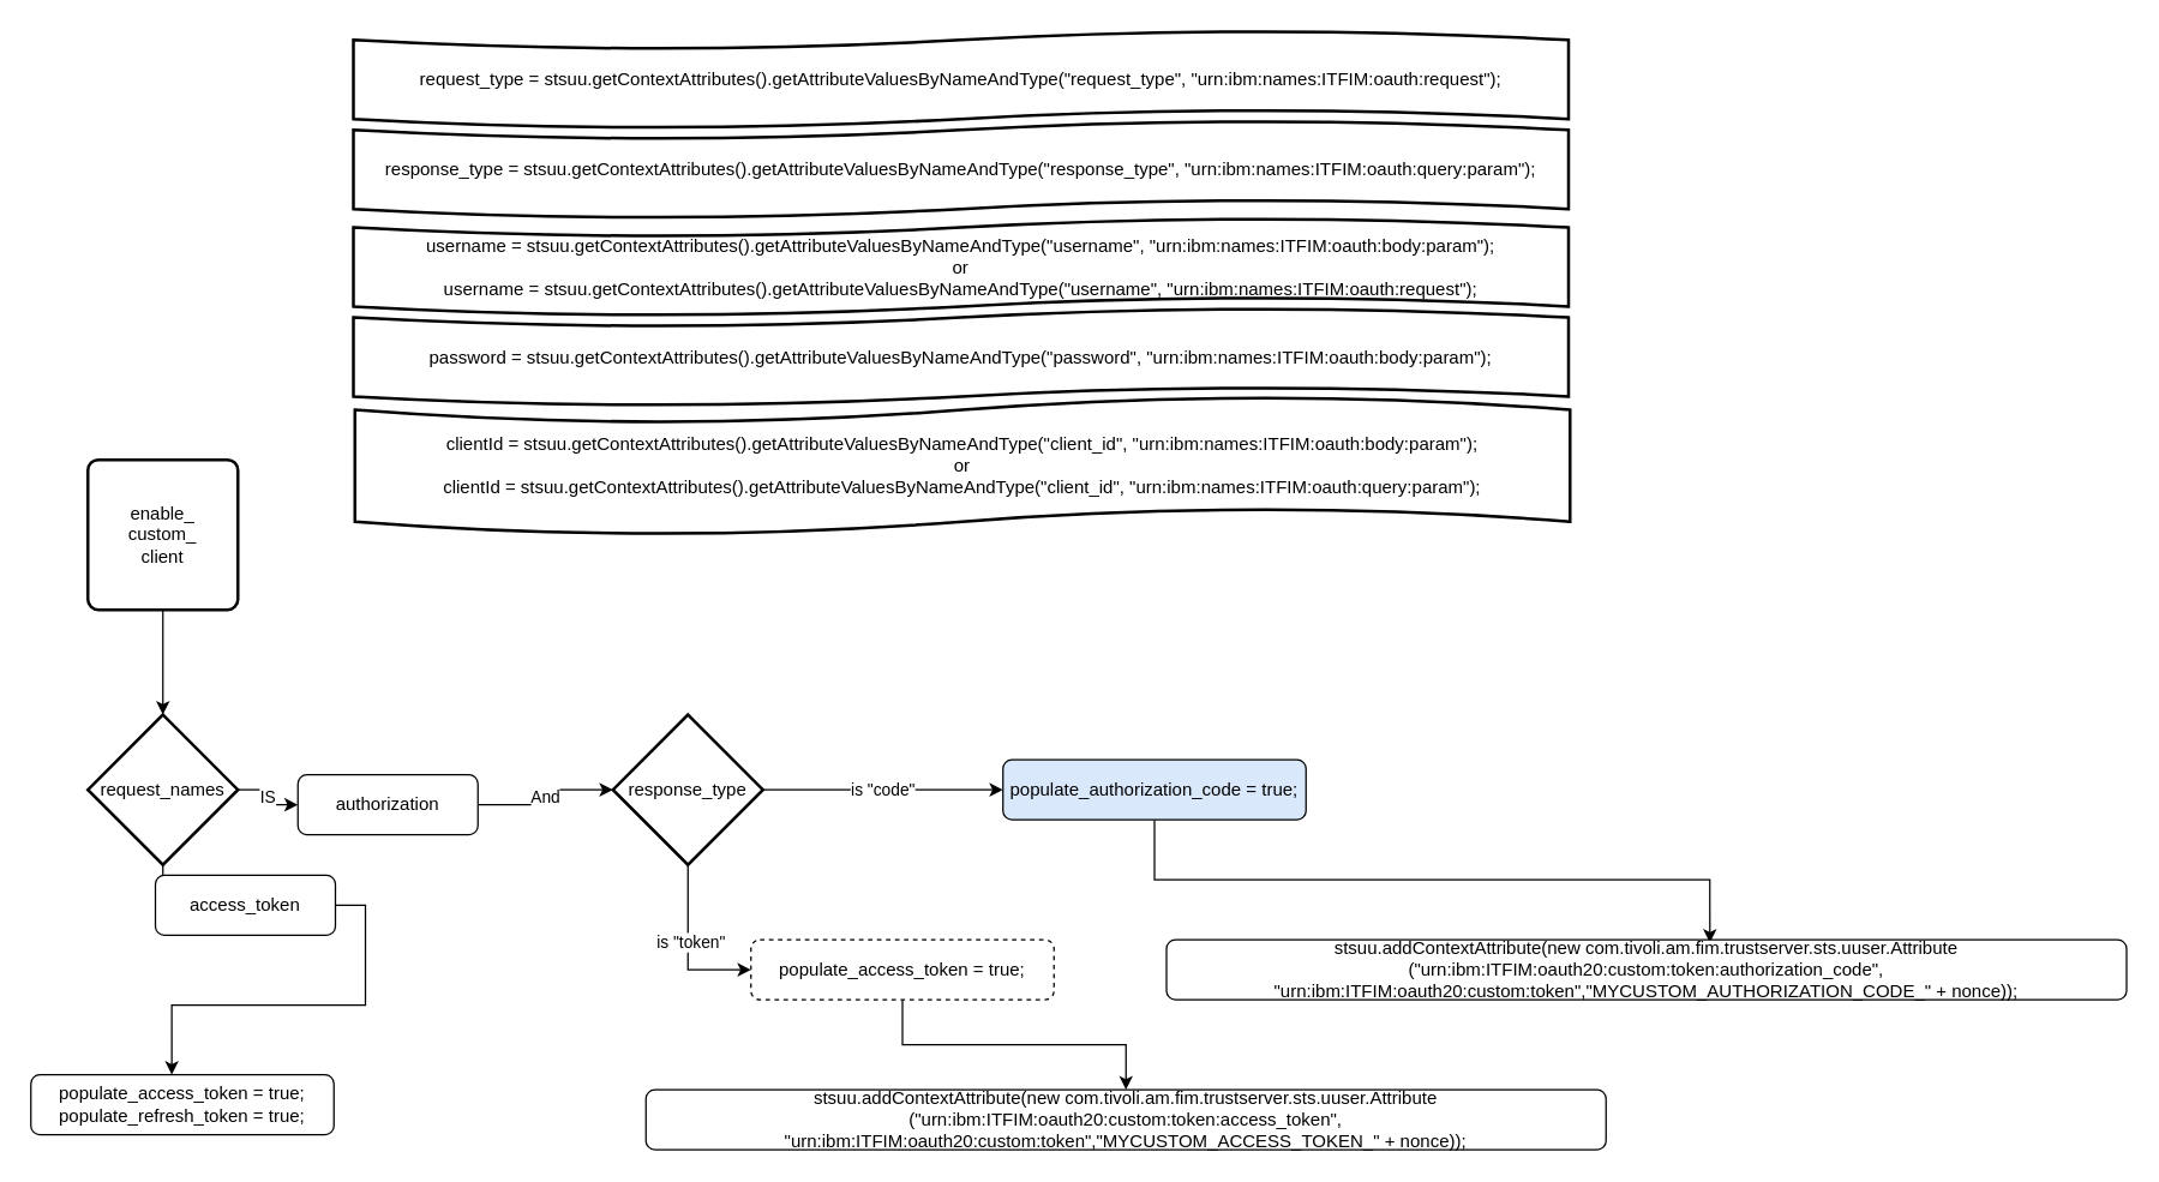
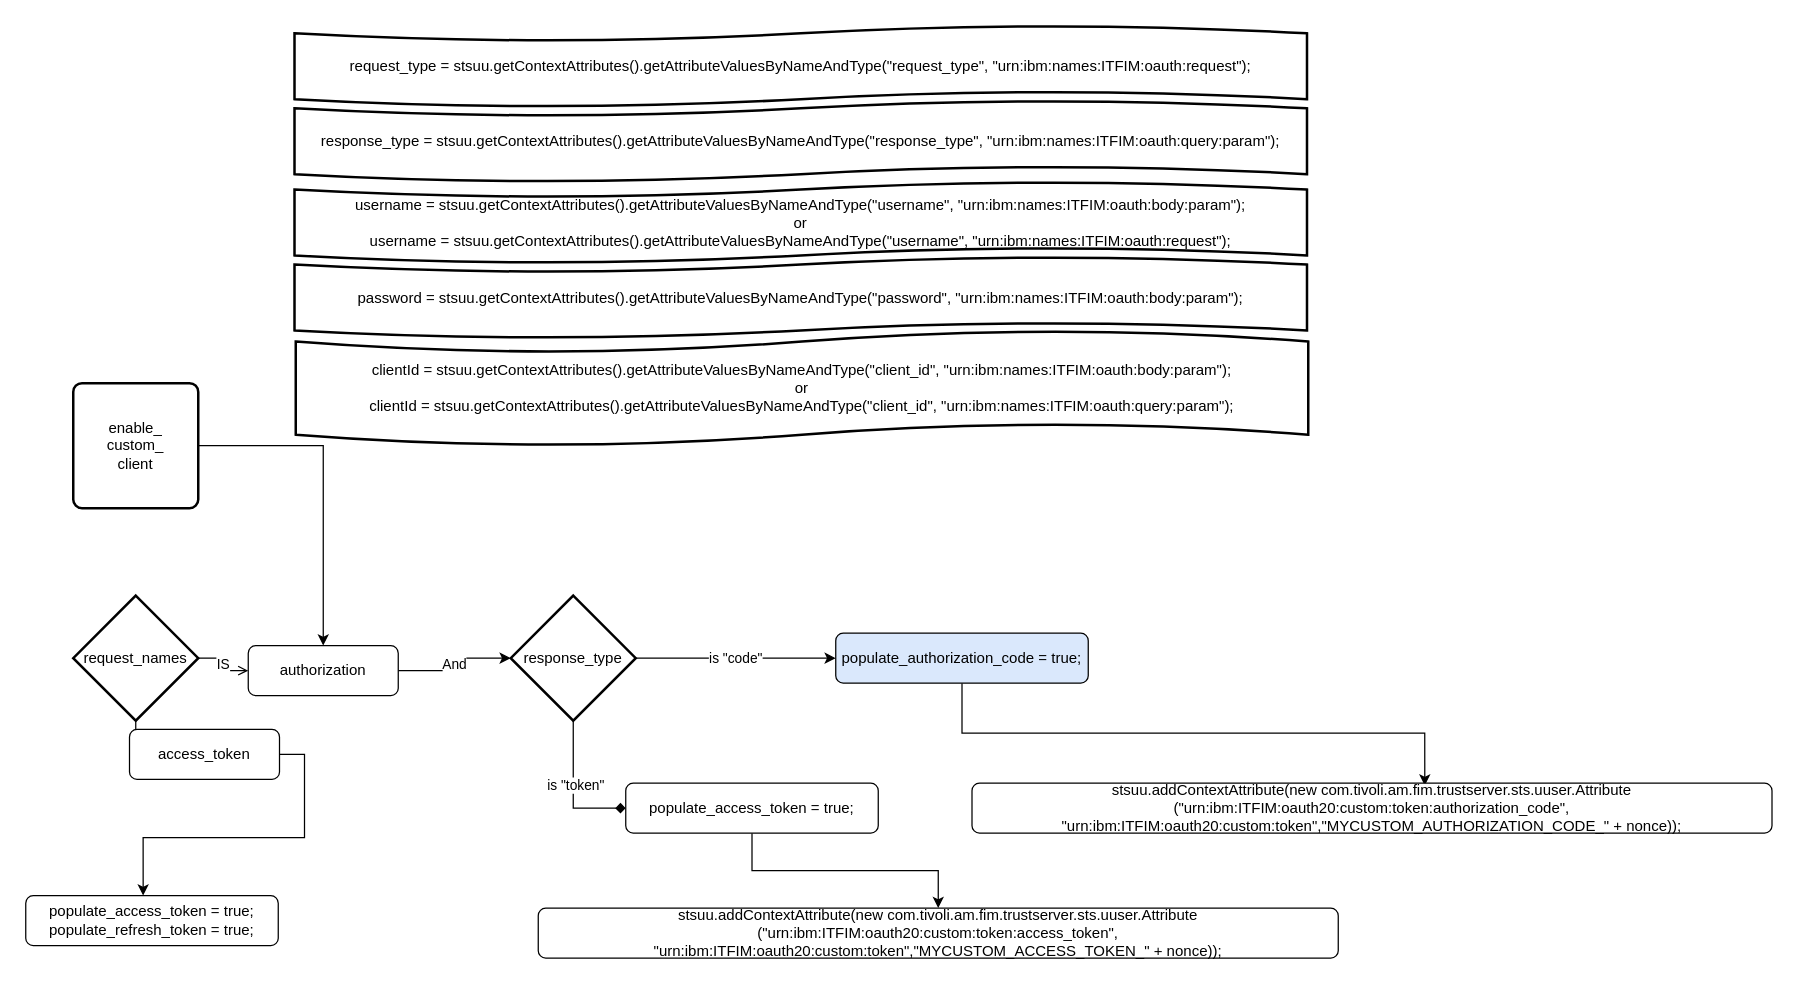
  <mxCell id="0" />
  <mxCell id="1" parent="0" />
- <mxCell id="2" value="IS" style="edgeStyle=orthogonalEdgeStyle;rounded=0;orthogonalLoop=1;jettySize=auto;html=1;entryX=0;entryY=0.5;entryDx=0;entryDy=0;" parent="1" source="4" target="6" edge="1"><mxGeometry relative="1" as="geometry" /></mxCell>
+ <mxCell id="2" value="IS" style="edgeStyle=orthogonalEdgeStyle;rounded=0;orthogonalLoop=1;jettySize=auto;html=1;entryX=0;entryY=0.5;entryDx=0;entryDy=0;endArrow=open;" parent="1" source="4" target="6" edge="1"><mxGeometry relative="1" as="geometry" /></mxCell>
  <mxCell id="3" value="IS" style="edgeStyle=orthogonalEdgeStyle;rounded=0;orthogonalLoop=1;jettySize=auto;html=1;" parent="1" source="4" target="20" edge="1"><mxGeometry relative="1" as="geometry" /></mxCell>
  <mxCell id="4" value="request_names" style="strokeWidth=2;html=1;shape=mxgraph.flowchart.decision;whiteSpace=wrap;" parent="1" vertex="1"><mxGeometry x="58" y="476" width="100" height="100" as="geometry" /></mxCell>
  <mxCell id="5" value="And" style="edgeStyle=orthogonalEdgeStyle;rounded=0;orthogonalLoop=1;jettySize=auto;html=1;" parent="1" source="6" target="10" edge="1"><mxGeometry relative="1" as="geometry" /></mxCell>
  <mxCell id="6" value="authorization" style="rounded=1;whiteSpace=wrap;html=1;fontSize=12;glass=0;strokeWidth=1;shadow=0;" parent="1" vertex="1"><mxGeometry x="198" y="516" width="120" height="40" as="geometry" /></mxCell>
  <mxCell id="7" value="is &quot;code&quot;" style="edgeStyle=orthogonalEdgeStyle;rounded=0;orthogonalLoop=1;jettySize=auto;html=1;" parent="1" source="10" target="12" edge="1"><mxGeometry relative="1" as="geometry"><Array as="points"><mxPoint x="590" y="526" /><mxPoint x="590" y="526" /></Array></mxGeometry></mxCell>
- <mxCell id="8" style="edgeStyle=orthogonalEdgeStyle;rounded=0;orthogonalLoop=1;jettySize=auto;html=1;entryX=0;entryY=0.5;entryDx=0;entryDy=0;" edge="1" parent="1" source="10" target="23"><mxGeometry relative="1" as="geometry" /></mxCell>
+ <mxCell id="8" style="edgeStyle=orthogonalEdgeStyle;rounded=0;orthogonalLoop=1;jettySize=auto;html=1;entryX=0;entryY=0.5;entryDx=0;entryDy=0;endArrow=diamond;" edge="1" parent="1" source="10" target="23"><mxGeometry relative="1" as="geometry" /></mxCell>
  <mxCell id="9" value="is &quot;token&quot;" style="edgeLabel;html=1;align=center;verticalAlign=middle;resizable=0;points=[];" vertex="1" connectable="0" parent="8"><mxGeometry x="-0.081" y="1" relative="1" as="geometry"><mxPoint as="offset" /></mxGeometry></mxCell>
  <mxCell id="10" value="response_type" style="strokeWidth=2;html=1;shape=mxgraph.flowchart.decision;whiteSpace=wrap;" parent="1" vertex="1"><mxGeometry x="408" y="476" width="100" height="100" as="geometry" /></mxCell>
  <mxCell id="11" style="edgeStyle=orthogonalEdgeStyle;rounded=0;orthogonalLoop=1;jettySize=auto;html=1;entryX=0.566;entryY=0.05;entryDx=0;entryDy=0;entryPerimeter=0;" edge="1" parent="1" source="12" target="25"><mxGeometry relative="1" as="geometry" /></mxCell>
  <mxCell id="12" value="populate_authorization_code = true;" style="rounded=1;whiteSpace=wrap;html=1;fontSize=12;glass=0;strokeWidth=1;shadow=0;fillColor=#dae8fc;" parent="1" vertex="1"><mxGeometry x="668" y="506" width="202" height="40" as="geometry" /></mxCell>
- <mxCell id="13" style="edgeStyle=orthogonalEdgeStyle;rounded=0;orthogonalLoop=1;jettySize=auto;html=1;entryX=0.5;entryY=0;entryDx=0;entryDy=0;entryPerimeter=0;" edge="1" parent="1" source="14" target="4"><mxGeometry relative="1" as="geometry" /></mxCell>
+ <mxCell id="13" style="edgeStyle=orthogonalEdgeStyle;rounded=0;orthogonalLoop=1;jettySize=auto;html=1;" edge="1" parent="1" source="14" target="6"><mxGeometry relative="1" as="geometry" /></mxCell>
  <mxCell id="14" value="enable_&lt;br&gt;custom_&lt;br&gt;client" style="rounded=1;whiteSpace=wrap;html=1;absoluteArcSize=1;arcSize=14;strokeWidth=2;" parent="1" vertex="1"><mxGeometry x="58" y="306" width="100" height="100" as="geometry" /></mxCell>
  <mxCell id="15" value="request_type =&amp;nbsp;stsuu.getContextAttributes().getAttributeValuesByNameAndType(&quot;request_type&quot;, &quot;urn:ibm:names:ITFIM:oauth:request&quot;);" style="shape=tape;whiteSpace=wrap;html=1;strokeWidth=2;size=0.19" parent="1" vertex="1"><mxGeometry x="235" y="20" width="810" height="65" as="geometry" /></mxCell>
  <mxCell id="16" value="response_type =&amp;nbsp;stsuu.getContextAttributes().getAttributeValuesByNameAndType(&quot;response_type&quot;, &quot;urn:ibm:names:ITFIM:oauth:query:param&quot;);" style="shape=tape;whiteSpace=wrap;html=1;strokeWidth=2;size=0.19" parent="1" vertex="1"><mxGeometry x="235" y="80" width="810" height="65" as="geometry" /></mxCell>
  <mxCell id="17" value="username =&amp;nbsp;stsuu.getContextAttributes().getAttributeValuesByNameAndType(&quot;username&quot;, &quot;urn:ibm:names:ITFIM:oauth:body:param&quot;);&lt;br&gt;or&lt;br&gt;username =&amp;nbsp;stsuu.getContextAttributes().getAttributeValuesByNameAndType(&quot;username&quot;, &quot;urn:ibm:names:ITFIM:oauth:request&quot;);" style="shape=tape;whiteSpace=wrap;html=1;strokeWidth=2;size=0.19" parent="1" vertex="1"><mxGeometry x="235" y="145" width="810" height="65" as="geometry" /></mxCell>
  <mxCell id="18" value="password =&amp;nbsp;stsuu.getContextAttributes().getAttributeValuesByNameAndType(&quot;password&quot;, &quot;urn:ibm:names:ITFIM:oauth:body:param&quot;);" style="shape=tape;whiteSpace=wrap;html=1;strokeWidth=2;size=0.19" parent="1" vertex="1"><mxGeometry x="235" y="205" width="810" height="65" as="geometry" /></mxCell>
  <mxCell id="19" style="edgeStyle=orthogonalEdgeStyle;rounded=0;orthogonalLoop=1;jettySize=auto;html=1;exitX=1;exitY=0.5;exitDx=0;exitDy=0;entryX=0.465;entryY=0;entryDx=0;entryDy=0;entryPerimeter=0;" edge="1" parent="1" source="20" target="24"><mxGeometry relative="1" as="geometry" /></mxCell>
  <mxCell id="20" value="access_token" style="rounded=1;whiteSpace=wrap;html=1;fontSize=12;glass=0;strokeWidth=1;shadow=0;" parent="1" vertex="1"><mxGeometry x="103" y="583" width="120" height="40" as="geometry" /></mxCell>
  <mxCell id="21" value="clientId =&amp;nbsp;stsuu.getContextAttributes().getAttributeValuesByNameAndType(&quot;client_id&quot;, &quot;urn:ibm:names:ITFIM:oauth:body:param&quot;);&lt;br&gt;or&lt;br&gt;clientId =&amp;nbsp;stsuu.getContextAttributes().getAttributeValuesByNameAndType(&quot;client_id&quot;, &quot;urn:ibm:names:ITFIM:oauth:query:param&quot;);" style="shape=tape;whiteSpace=wrap;html=1;strokeWidth=2;size=0.19" parent="1" vertex="1"><mxGeometry x="236" y="264" width="810" height="92" as="geometry" /></mxCell>
  <mxCell id="22" style="edgeStyle=orthogonalEdgeStyle;rounded=0;orthogonalLoop=1;jettySize=auto;html=1;" edge="1" parent="1" source="23" target="26"><mxGeometry relative="1" as="geometry" /></mxCell>
- <mxCell id="23" value="populate_access_token = true;" style="rounded=1;whiteSpace=wrap;html=1;fontSize=12;glass=0;strokeWidth=1;shadow=0;dashed=1;" vertex="1" parent="1"><mxGeometry x="500" y="626" width="202" height="40" as="geometry" /></mxCell>
+ <mxCell id="23" value="populate_access_token = true;" style="rounded=1;whiteSpace=wrap;html=1;fontSize=12;glass=0;strokeWidth=1;shadow=0;" vertex="1" parent="1"><mxGeometry x="500" y="626" width="202" height="40" as="geometry" /></mxCell>
  <mxCell id="24" value="&lt;div&gt;populate_access_token = true;&lt;/div&gt;&lt;div&gt;   populate_refresh_token = true;&lt;/div&gt;" style="rounded=1;whiteSpace=wrap;html=1;fontSize=12;glass=0;strokeWidth=1;shadow=0;" vertex="1" parent="1"><mxGeometry x="20" y="716" width="202" height="40" as="geometry" /></mxCell>
  <mxCell id="25" value="stsuu.addContextAttribute(new com.tivoli.am.fim.trustserver.sts.uuser.Attribute&lt;br&gt;(&quot;urn:ibm:ITFIM:oauth20:custom:token:authorization_code&quot;,&lt;br&gt;&quot;urn:ibm:ITFIM:oauth20:custom:token&quot;,&quot;MYCUSTOM_AUTHORIZATION_CODE_&quot; + nonce));" style="rounded=1;whiteSpace=wrap;html=1;fontSize=12;glass=0;strokeWidth=1;shadow=0;" vertex="1" parent="1"><mxGeometry x="777" y="626" width="640" height="40" as="geometry" /></mxCell>
  <mxCell id="26" value="stsuu.addContextAttribute(new com.tivoli.am.fim.trustserver.sts.uuser.Attribute&lt;br&gt;(&quot;urn:ibm:ITFIM:oauth20:custom:token:access_token&quot;,&lt;br&gt;&quot;urn:ibm:ITFIM:oauth20:custom:token&quot;,&quot;MYCUSTOM_ACCESS_TOKEN_&quot; + nonce));" style="rounded=1;whiteSpace=wrap;html=1;fontSize=12;glass=0;strokeWidth=1;shadow=0;" vertex="1" parent="1"><mxGeometry x="430" y="726" width="640" height="40" as="geometry" /></mxCell>
